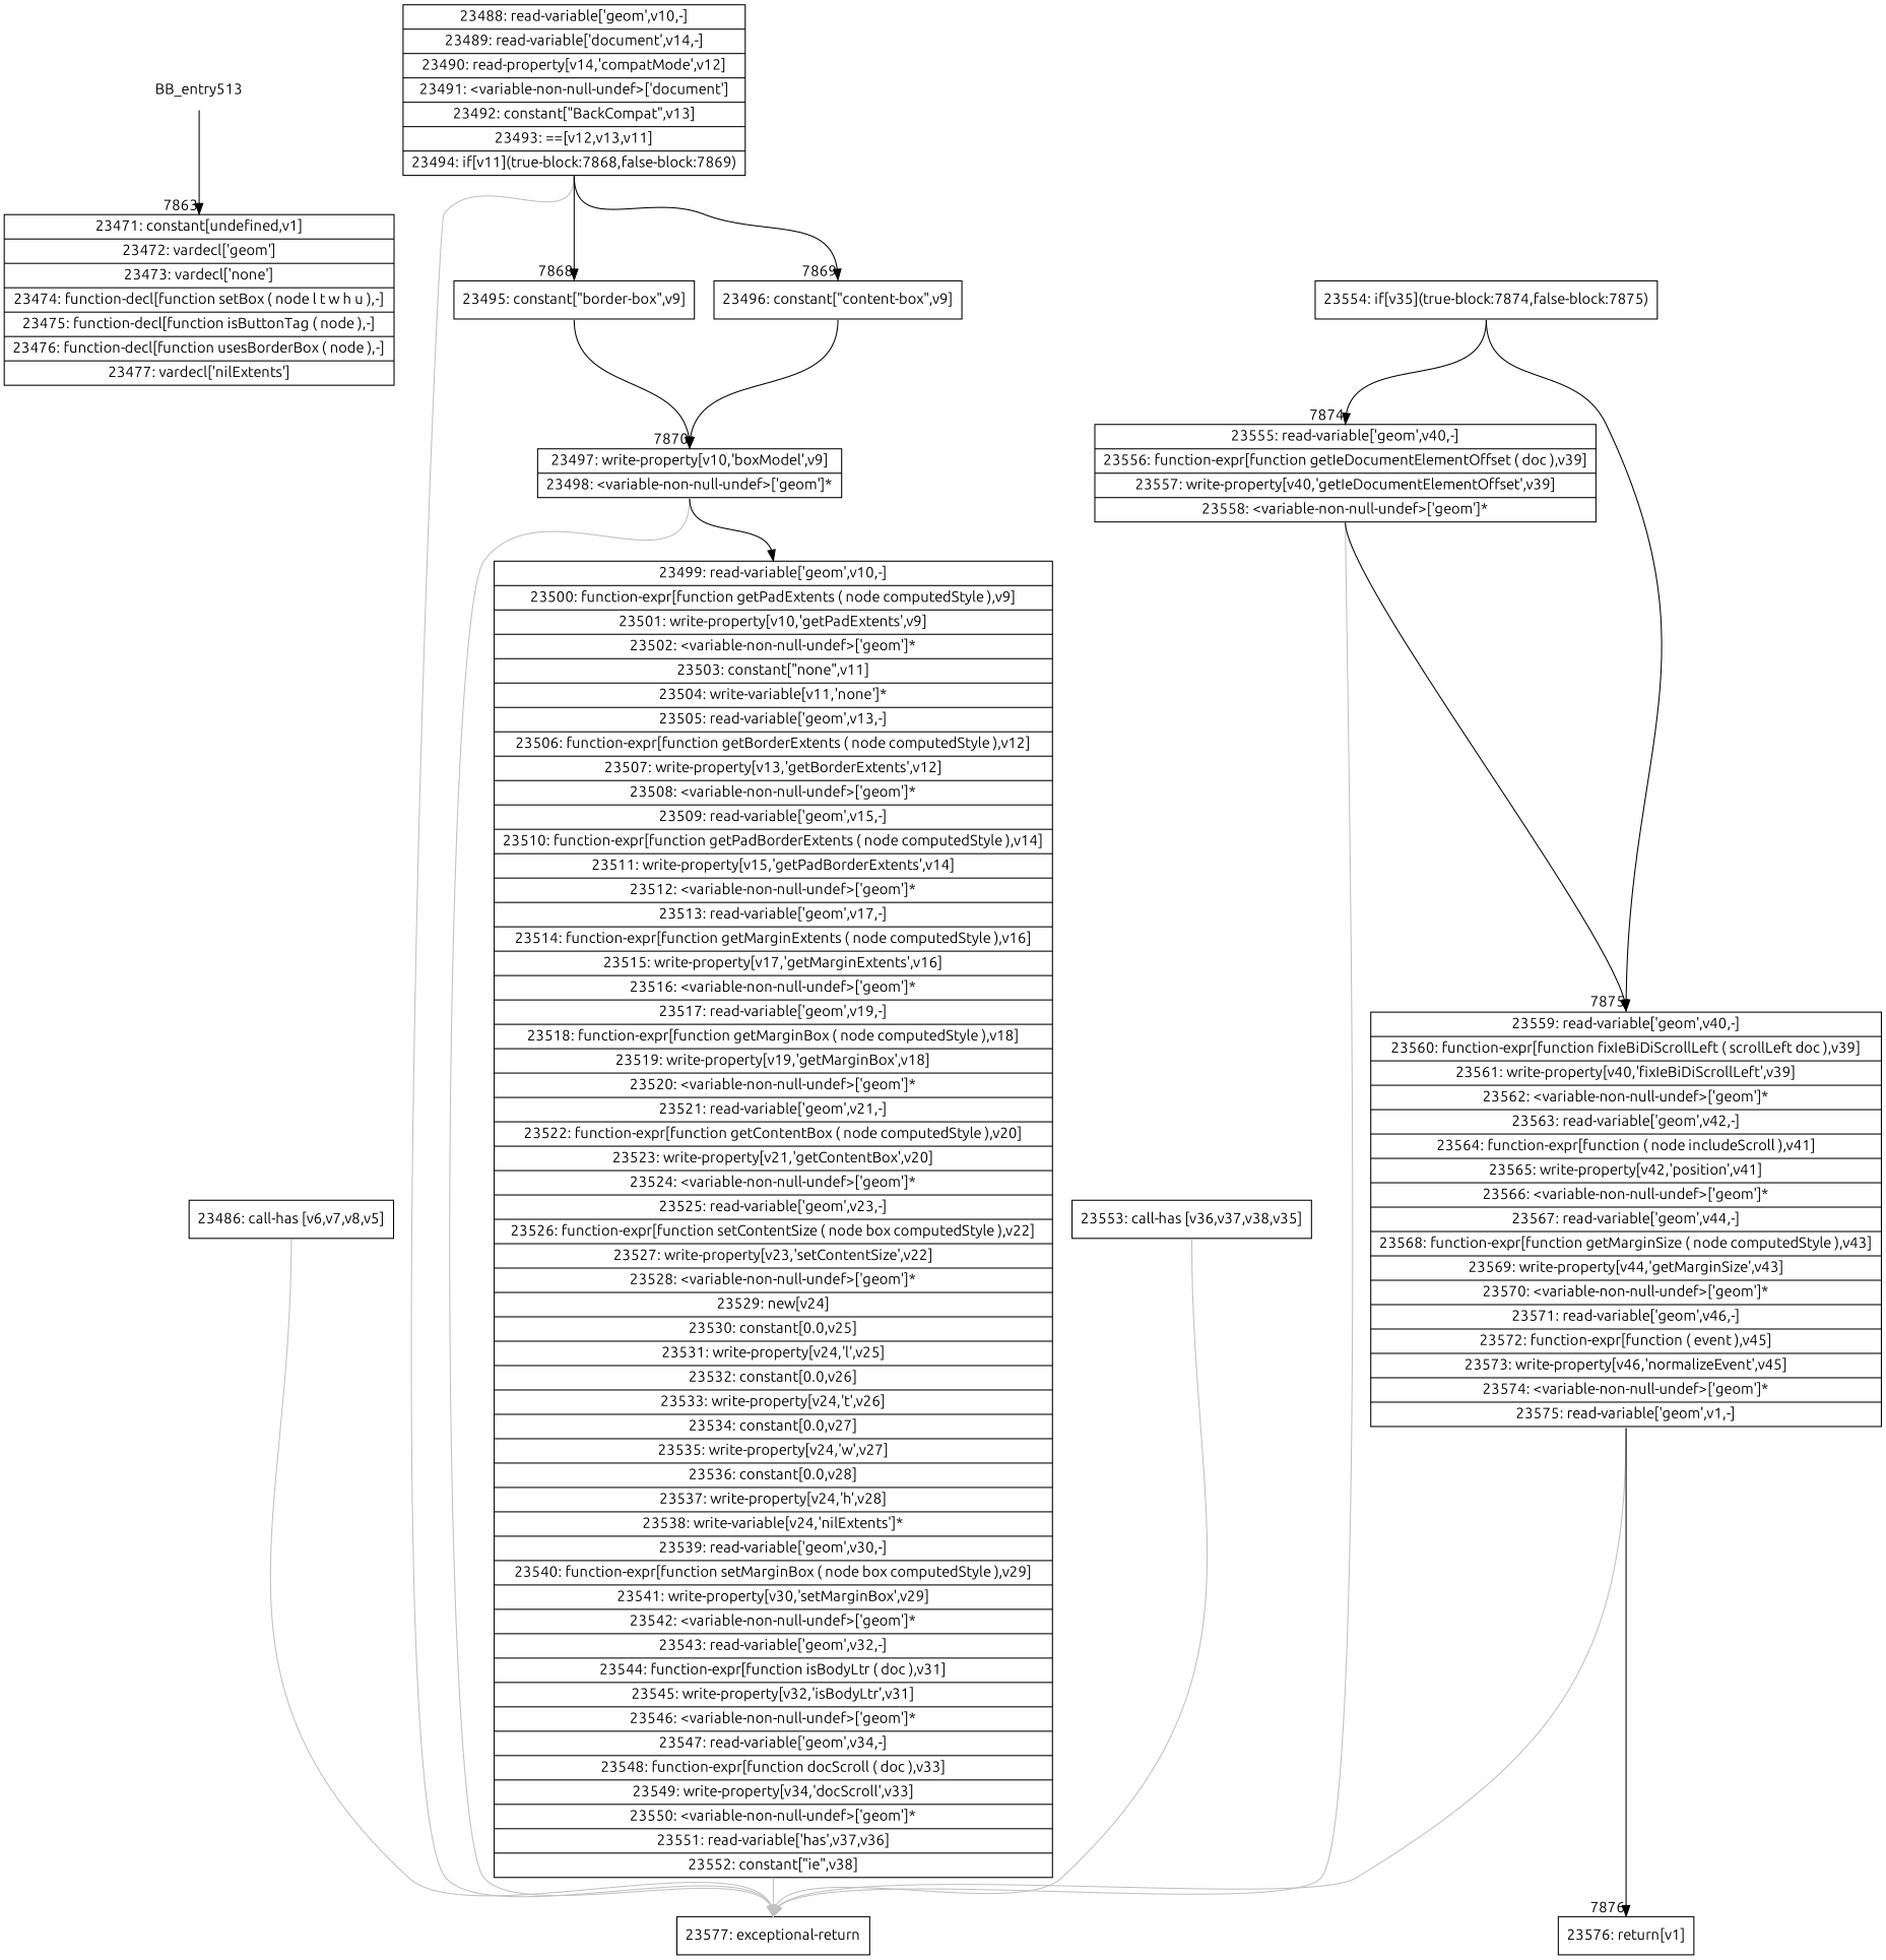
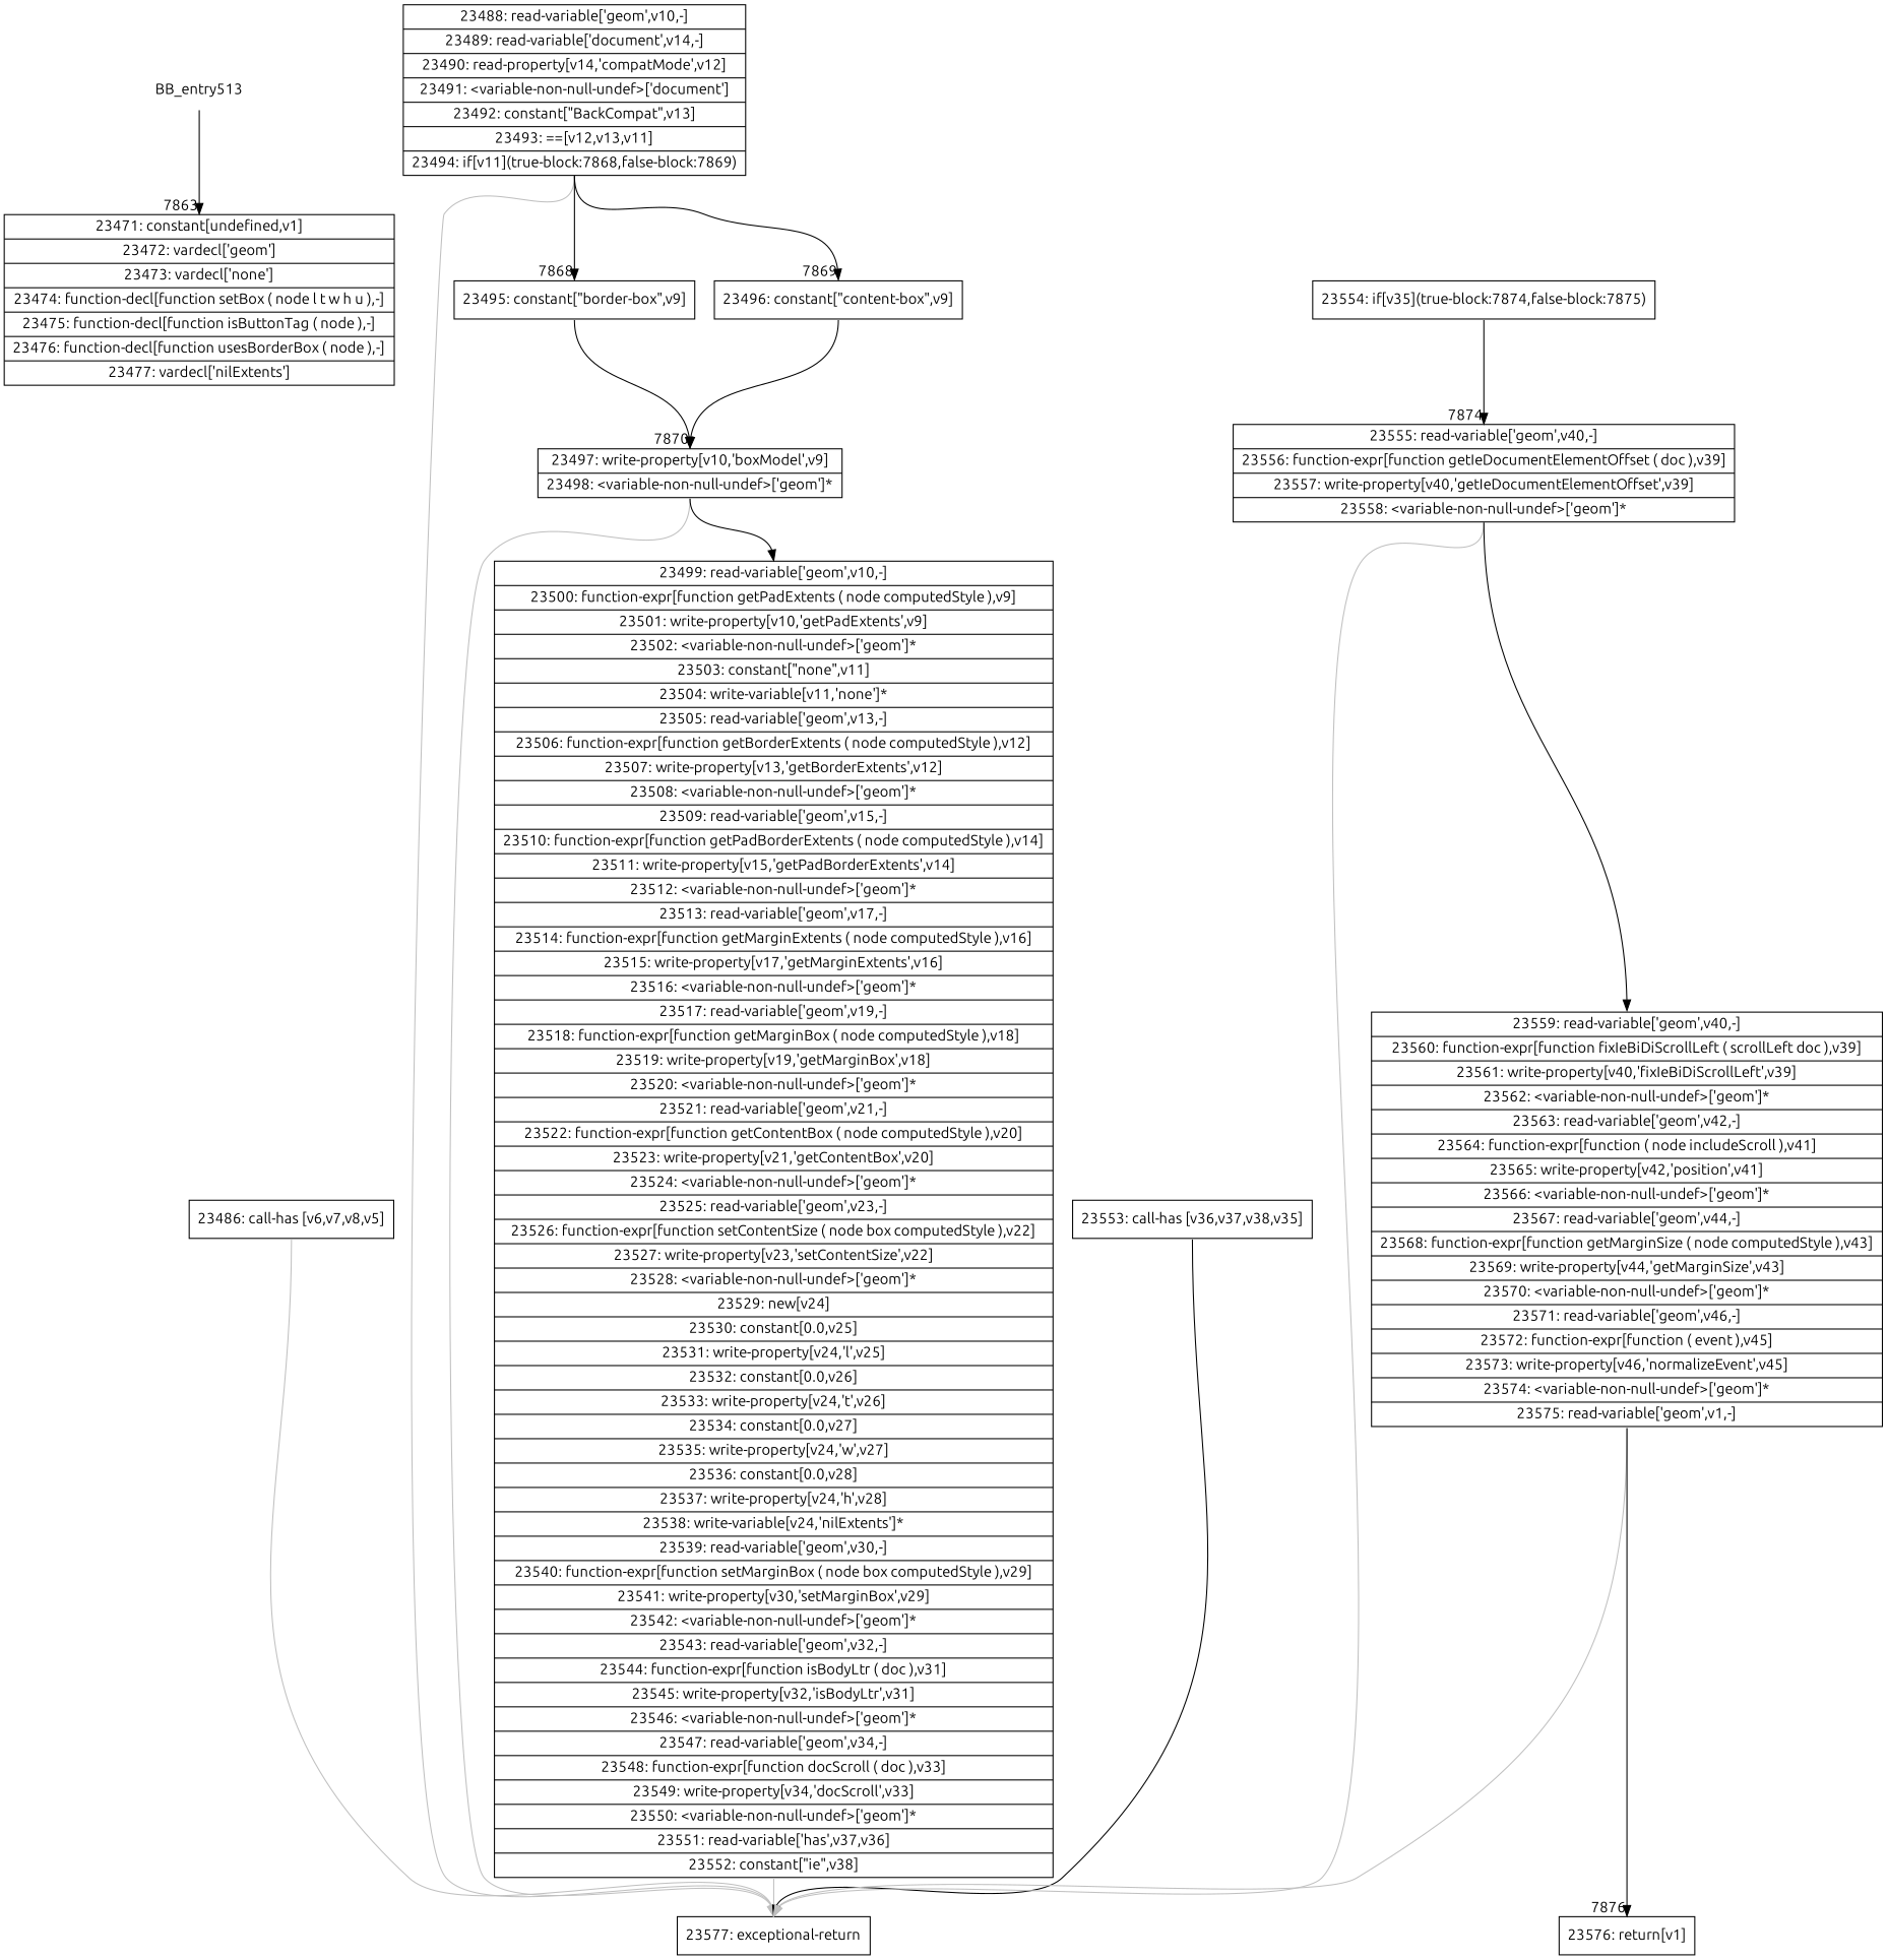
  digraph {
    fontname=Ubuntu
    rankdir=TD
    node [fontname=Ubuntu shape=record]
    edge [fontname=Ubuntu headport=n tailport=s]
    BB_entry513 [shape=none]
    n2 [label="{23471: constant[undefined,v1]|23472: vardecl['geom']|23473: vardecl['none']|23474: function-decl[function setBox ( node l t w h u ),-]|23475: function-decl[function isButtonTag ( node ),-]|23476: function-decl[function usesBorderBox ( node ),-]|23477: vardecl['nilExtents']}"]
    n3 [label="{23486: call-has [v6,v7,v8,v5]}"]
    n4 [label="{23577: exceptional-return}"]
    n5 [label="{23488: read-variable['geom',v10,-]|23489: read-variable['document',v14,-]|23490: read-property[v14,'compatMode',v12]|23491: \<variable-non-null-undef\>['document']|23492: constant[\"BackCompat\",v13]|23493: ==[v12,v13,v11]|23494: if[v11](true-block:7868,false-block:7869)}"]
    n6 [label="{23495: constant[\"border-box\",v9]}"]
    n7 [label="{23496: constant[\"content-box\",v9]}"]
    n8 [label="{23499: read-variable['geom',v10,-]|23500: function-expr[function getPadExtents ( node computedStyle ),v9]|23501: write-property[v10,'getPadExtents',v9]|23502: \<variable-non-null-undef\>['geom']*|23503: constant[\"none\",v11]|23504: write-variable[v11,'none']*|23505: read-variable['geom',v13,-]|23506: function-expr[function getBorderExtents ( node computedStyle ),v12]|23507: write-property[v13,'getBorderExtents',v12]|23508: \<variable-non-null-undef\>['geom']*|23509: read-variable['geom',v15,-]|23510: function-expr[function getPadBorderExtents ( node computedStyle ),v14]|23511: write-property[v15,'getPadBorderExtents',v14]|23512: \<variable-non-null-undef\>['geom']*|23513: read-variable['geom',v17,-]|23514: function-expr[function getMarginExtents ( node computedStyle ),v16]|23515: write-property[v17,'getMarginExtents',v16]|23516: \<variable-non-null-undef\>['geom']*|23517: read-variable['geom',v19,-]|23518: function-expr[function getMarginBox ( node computedStyle ),v18]|23519: write-property[v19,'getMarginBox',v18]|23520: \<variable-non-null-undef\>['geom']*|23521: read-variable['geom',v21,-]|23522: function-expr[function getContentBox ( node computedStyle ),v20]|23523: write-property[v21,'getContentBox',v20]|23524: \<variable-non-null-undef\>['geom']*|23525: read-variable['geom',v23,-]|23526: function-expr[function setContentSize ( node box computedStyle ),v22]|23527: write-property[v23,'setContentSize',v22]|23528: \<variable-non-null-undef\>['geom']*|23529: new[v24]|23530: constant[0.0,v25]|23531: write-property[v24,'l',v25]|23532: constant[0.0,v26]|23533: write-property[v24,'t',v26]|23534: constant[0.0,v27]|23535: write-property[v24,'w',v27]|23536: constant[0.0,v28]|23537: write-property[v24,'h',v28]|23538: write-variable[v24,'nilExtents']*|23539: read-variable['geom',v30,-]|23540: function-expr[function setMarginBox ( node box computedStyle ),v29]|23541: write-property[v30,'setMarginBox',v29]|23542: \<variable-non-null-undef\>['geom']*|23543: read-variable['geom',v32,-]|23544: function-expr[function isBodyLtr ( doc ),v31]|23545: write-property[v32,'isBodyLtr',v31]|23546: \<variable-non-null-undef\>['geom']*|23547: read-variable['geom',v34,-]|23548: function-expr[function docScroll ( doc ),v33]|23549: write-property[v34,'docScroll',v33]|23550: \<variable-non-null-undef\>['geom']*|23551: read-variable['has',v37,v36]|23552: constant[\"ie\",v38]}"]
    n9 [label="{23497: write-property[v10,'boxModel',v9]|23498: \<variable-non-null-undef\>['geom']*}"]
    n10 [label="{23553: call-has [v36,v37,v38,v35]}"]
    n11 [label="{23554: if[v35](true-block:7874,false-block:7875)}"]
    n12 [label="{23555: read-variable['geom',v40,-]|23556: function-expr[function getIeDocumentElementOffset ( doc ),v39]|23557: write-property[v40,'getIeDocumentElementOffset',v39]|23558: \<variable-non-null-undef\>['geom']*}"]
    n13 [label="{23559: read-variable['geom',v40,-]|23560: function-expr[function fixIeBiDiScrollLeft ( scrollLeft doc ),v39]|23561: write-property[v40,'fixIeBiDiScrollLeft',v39]|23562: \<variable-non-null-undef\>['geom']*|23563: read-variable['geom',v42,-]|23564: function-expr[function ( node includeScroll ),v41]|23565: write-property[v42,'position',v41]|23566: \<variable-non-null-undef\>['geom']*|23567: read-variable['geom',v44,-]|23568: function-expr[function getMarginSize ( node computedStyle ),v43]|23569: write-property[v44,'getMarginSize',v43]|23570: \<variable-non-null-undef\>['geom']*|23571: read-variable['geom',v46,-]|23572: function-expr[function ( event ),v45]|23573: write-property[v46,'normalizeEvent',v45]|23574: \<variable-non-null-undef\>['geom']*|23575: read-variable['geom',v1,-]}"]
    n14 [label="{23576: return[v1]}"]
    BB_entry513 -> n2 [headlabel="    7863"]
    n3 -> n4 [color=gray]
    n5 -> n4 [color=gray]
    n5 -> n6 [headlabel="      7868"]
    n5 -> n7 [headlabel="      7869"]
    n6 -> n9 [headlabel="      7870"]
    n7 -> n9
    n8 -> n4 [color=gray]
    n9 -> n4 [color=gray]
    n9 -> n8
-   n10 -> n4 [color=gray]
+   n10 -> n4 [color=black]
    n11 -> n12 [headlabel="      7874"]
-   n11 -> n13 [headlabel="      7875"]
    n12 -> n4 [color=gray]
    n12 -> n13
    n13 -> n4 [color=gray]
    n13 -> n14 [headlabel="      7876"]
  }
